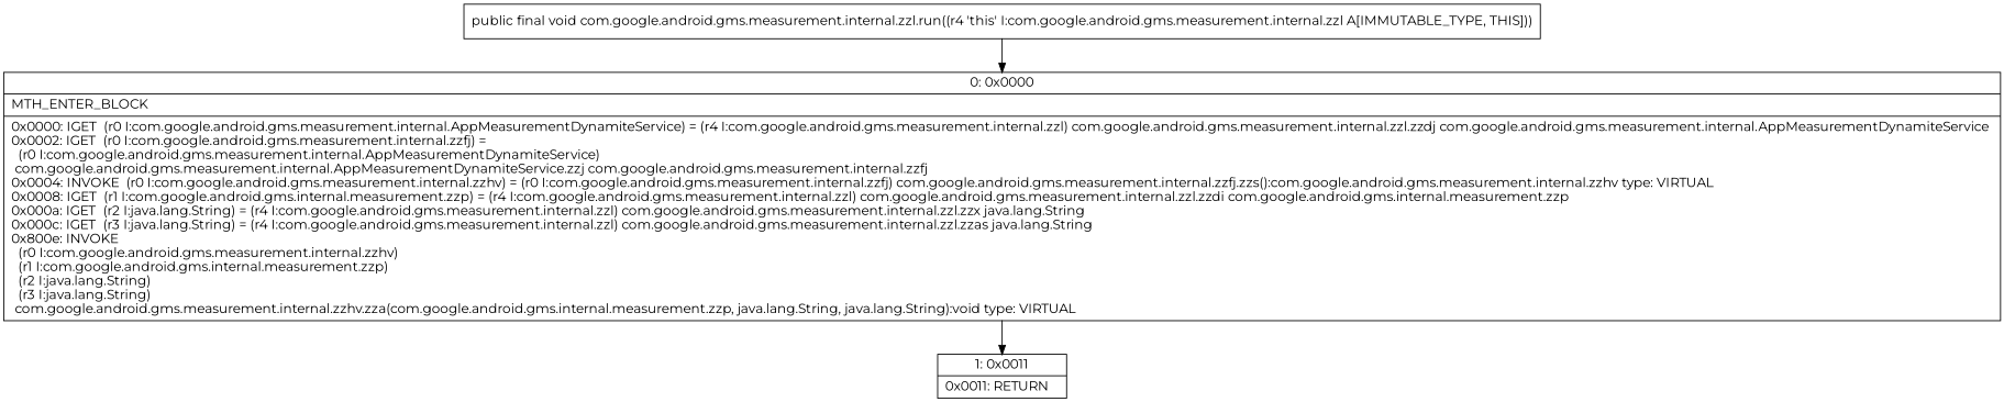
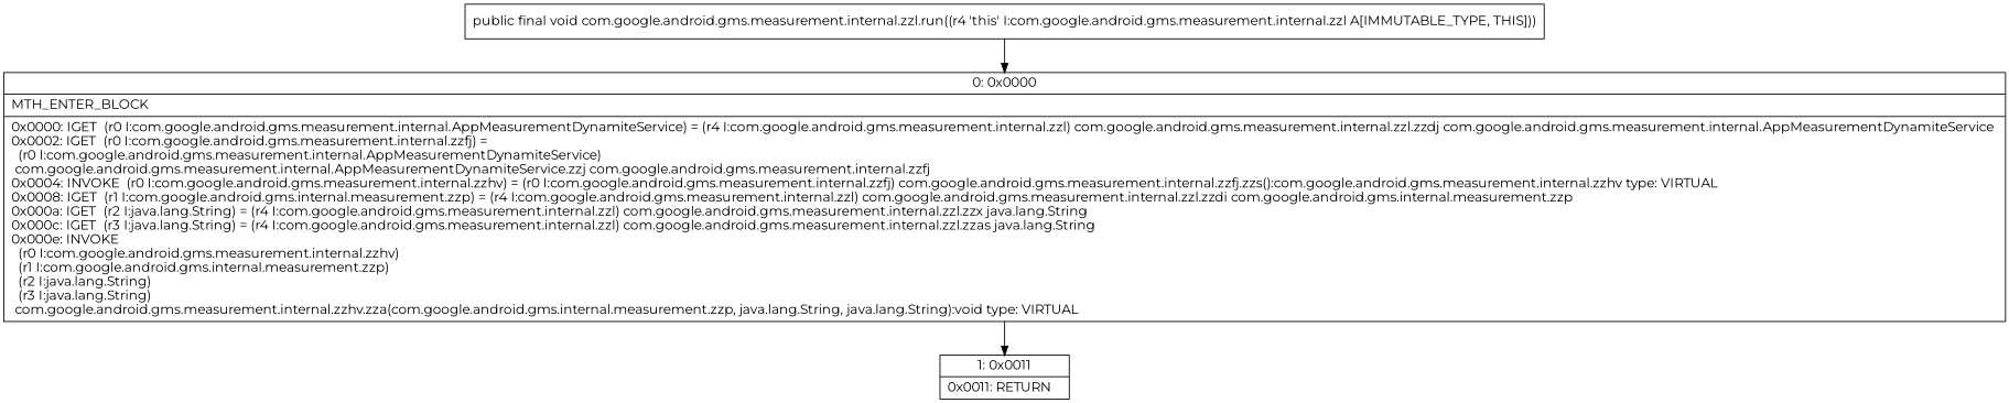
  digraph {
    fontname=Montserrat
    node [shape=record fontname=Montserrat]
    edge [fontname=Montserrat]
-   n1 [label="{0\:\ 0x0000|MTH_ENTER_BLOCK\l|0x0000: IGET  (r0 I:com.google.android.gms.measurement.internal.AppMeasurementDynamiteService) = (r4 I:com.google.android.gms.measurement.internal.zzl) com.google.android.gms.measurement.internal.zzl.zzdj com.google.android.gms.measurement.internal.AppMeasurementDynamiteService \l0x0002: IGET  (r0 I:com.google.android.gms.measurement.internal.zzfj) = \l  (r0 I:com.google.android.gms.measurement.internal.AppMeasurementDynamiteService)\l com.google.android.gms.measurement.internal.AppMeasurementDynamiteService.zzj com.google.android.gms.measurement.internal.zzfj \l0x0004: INVOKE  (r0 I:com.google.android.gms.measurement.internal.zzhv) = (r0 I:com.google.android.gms.measurement.internal.zzfj) com.google.android.gms.measurement.internal.zzfj.zzs():com.google.android.gms.measurement.internal.zzhv type: VIRTUAL \l0x0008: IGET  (r1 I:com.google.android.gms.internal.measurement.zzp) = (r4 I:com.google.android.gms.measurement.internal.zzl) com.google.android.gms.measurement.internal.zzl.zzdi com.google.android.gms.internal.measurement.zzp \l0x000a: IGET  (r2 I:java.lang.String) = (r4 I:com.google.android.gms.measurement.internal.zzl) com.google.android.gms.measurement.internal.zzl.zzx java.lang.String \l0x000c: IGET  (r3 I:java.lang.String) = (r4 I:com.google.android.gms.measurement.internal.zzl) com.google.android.gms.measurement.internal.zzl.zzas java.lang.String \l0x800e: INVOKE  \l  (r0 I:com.google.android.gms.measurement.internal.zzhv)\l  (r1 I:com.google.android.gms.internal.measurement.zzp)\l  (r2 I:java.lang.String)\l  (r3 I:java.lang.String)\l com.google.android.gms.measurement.internal.zzhv.zza(com.google.android.gms.internal.measurement.zzp, java.lang.String, java.lang.String):void type: VIRTUAL \l}"]
+   n1 [label="{0\:\ 0x0000|MTH_ENTER_BLOCK\l|0x0000: IGET  (r0 I:com.google.android.gms.measurement.internal.AppMeasurementDynamiteService) = (r4 I:com.google.android.gms.measurement.internal.zzl) com.google.android.gms.measurement.internal.zzl.zzdj com.google.android.gms.measurement.internal.AppMeasurementDynamiteService \l0x0002: IGET  (r0 I:com.google.android.gms.measurement.internal.zzfj) = \l  (r0 I:com.google.android.gms.measurement.internal.AppMeasurementDynamiteService)\l com.google.android.gms.measurement.internal.AppMeasurementDynamiteService.zzj com.google.android.gms.measurement.internal.zzfj \l0x0004: INVOKE  (r0 I:com.google.android.gms.measurement.internal.zzhv) = (r0 I:com.google.android.gms.measurement.internal.zzfj) com.google.android.gms.measurement.internal.zzfj.zzs():com.google.android.gms.measurement.internal.zzhv type: VIRTUAL \l0x0008: IGET  (r1 I:com.google.android.gms.internal.measurement.zzp) = (r4 I:com.google.android.gms.measurement.internal.zzl) com.google.android.gms.measurement.internal.zzl.zzdi com.google.android.gms.internal.measurement.zzp \l0x000a: IGET  (r2 I:java.lang.String) = (r4 I:com.google.android.gms.measurement.internal.zzl) com.google.android.gms.measurement.internal.zzl.zzx java.lang.String \l0x000c: IGET  (r3 I:java.lang.String) = (r4 I:com.google.android.gms.measurement.internal.zzl) com.google.android.gms.measurement.internal.zzl.zzas java.lang.String \l0x000e: INVOKE  \l  (r0 I:com.google.android.gms.measurement.internal.zzhv)\l  (r1 I:com.google.android.gms.internal.measurement.zzp)\l  (r2 I:java.lang.String)\l  (r3 I:java.lang.String)\l com.google.android.gms.measurement.internal.zzhv.zza(com.google.android.gms.internal.measurement.zzp, java.lang.String, java.lang.String):void type: VIRTUAL \l}"]
    n2 [label="{1\:\ 0x0011|0x0011: RETURN   \l}"]
    n3 [label="{public final void com.google.android.gms.measurement.internal.zzl.run((r4 'this' I:com.google.android.gms.measurement.internal.zzl A[IMMUTABLE_TYPE, THIS])) }"]
    n1 -> n2
    n3 -> n1
  }
